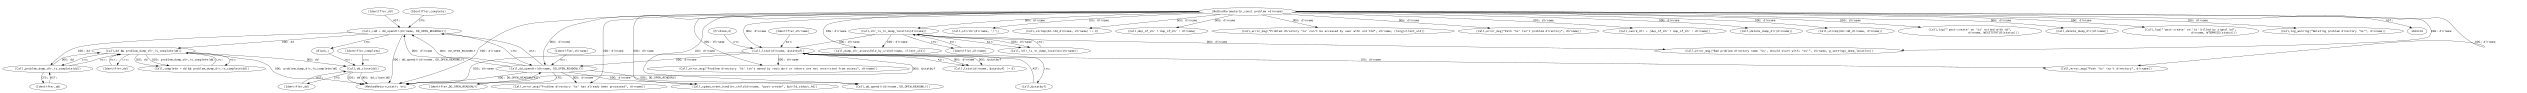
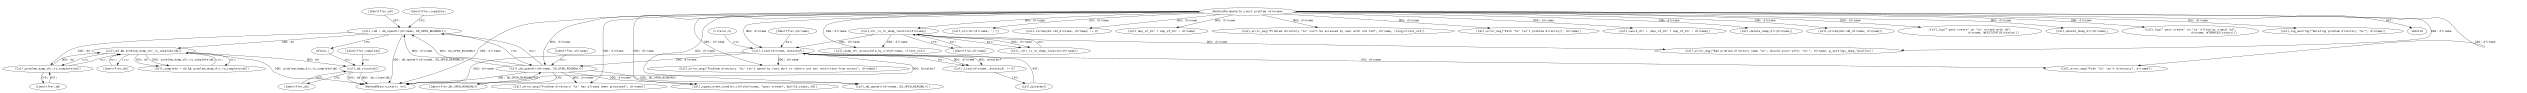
  digraph {
    fontname="Source Code Pro"
    node [fontname="Source Code Pro"]
    edge [fontname="Source Code Pro"]
    n1 [label="(Call,dd_close(dd))"]
    n2 [label="(Identifier,dd)"]
    n3 [label="(MethodReturn,static int)"]
    n4 [label="(Block,)"]
    n5 [label="(Call,dd && problem_dump_dir_is_complete(dd))"]
    n6 [label="(Call,problem_dump_dir_is_complete(dd))"]
    n7 [label="(Identifier,dd)"]
    n8 [label="(Call,complete = dd && problem_dump_dir_is_complete(dd))"]
    n9 [label="(Identifier,dd)"]
    n10 [label="(Call,*dd = dd_opendir(dirname, DD_OPEN_READONLY))"]
    n11 [label="(Call,dd_opendir(dirname, DD_OPEN_READONLY))"]
    n12 [label="(Call,error_msg(\"Problem directory '%s' has already been processed\", dirname))"]
    n13 [label="(Call,dd_opendir(dirname, DD_OPEN_READONLY))"]
    n14 [label="(Identifier,DD_OPEN_READONLY)"]
    n15 [label="(Call,spawn_event_handler_child(dirname, \"post-create\", &child_stdout_fd))"]
    n16 [label="(Call,lstat(dirname, &statbuf))"]
    n17 [label="(Call,lstat(dirname, &statbuf) != 0)"]
    n18 [label="(Call,error_msg(\"Problem directory '%s' isn't owned by root:abrt or others are not restricted from access\", dirname))"]
    n19 [label="(Call,error_msg(\"Path '%s' isn't directory\", dirname))"]
    n20 [label="(Call,&statbuf)"]
    n21 [label="(Call,dir_is_in_dump_location(dirname))"]
    n22 [label="(Call,error_msg(\"Bad problem directory name '%s', should start with: '%s'\", dirname, g_settings_dump_location))"]
    n23 [label="(Call,dump_dir_accessible_by_uid(dirname, client_uid))"]
    n24 [label="(Identifier,dirname)"]
    n25 [label="(Call,!dir_is_in_dump_location(dirname))"]
    n26 [label="(MethodParameterIn,const problem *dirname)"]
    n27 [label="(Call,strrchr(dirname, '/'))"]
    n28 [label="(Call,strcmp(dd->dd_dirname, dirname) != 0)"]
    n29 [label="(Call,dup_of_dir ? dup_of_dir : dirname)"]
    n30 [label="(Call,error_msg(\"Problem directory '%s' can't be accessed by user with uid %ld\", dirname, (long)client_uid))"]
    n31 [label="(Call,error_msg(\"Path '%s' isn't problem directory\", dirname))"]
    n32 [label="(Call,*work_dir = (dup_of_dir ? dup_of_dir : dirname))"]
    n33 [label="(Call,delete_dump_dir(dirname))"]
    n34 [label="(Call,strcmp(dd->dd_dirname, dirname))"]
    n35 [label="(Call,log(\"'post-create' on '%s' exited with %d\",\n                            dirname, WEXITSTATUS(status)))"]
    n36 [label="(Call,delete_dump_dir(dirname))"]
    n37 [label="(Call,log(\"'post-create' on '%s' killed by signal %d\",\n                            dirname, WTERMSIG(status)))"]
    n38 [label="(Call,log_warning(\"Deleting problem directory '%s'\", dirname))"]
    1000133
    n40 [label="(Identifier,dirname)"]
    n41 [label="(Identifier,complete)"]
    n42 [label="(Identifier,dd)"]
-   n43 [label="(Problem,0)"]
+   n43 [label="(Literal,0)"]
    n44 [label="(Identifier,dirname)"]
    n45 [label="(Identifier,complete)"]
    n1 -> n2 [label="CFG: "]
    n1 -> n3 [label="DDG: dd_close(dd)"]
    n1 -> n3 [label="DDG: dd"]
    n2 -> n1 [label="AST: "]
    n4 -> n1 [label="AST: "]
    n5 -> n1 [label="DDG: dd"]
    n5 -> n3 [label="DDG: problem_dump_dir_is_complete(dd)"]
    n5 -> n6 [label="CFG: "]
    n5 -> n7 [label="CFG: "]
    n5 -> n8 [label="AST: "]
    n5 -> n8 [label="DDG: dd"]
    n5 -> n8 [label="DDG: problem_dump_dir_is_complete(dd)"]
    n6 -> n5 [label="AST: "]
    n6 -> n5 [label="DDG: dd"]
    n6 -> n9 [label="CFG: "]
    n7 -> n5 [label="AST: "]
    n8 -> n5 [label="CFG: "]
    n9 -> n6 [label="AST: "]
    n10 -> n3 [label="DDG: dd_opendir(dirname, DD_OPEN_READONLY)"]
    n10 -> n4 [label="CFG: "]
    n10 -> n5 [label="DDG: dd"]
    n10 -> n6 [label="DDG: dd"]
    n10 -> n11 [label="CFG: "]
    n11 -> n3 [label="DDG: DD_OPEN_READONLY"]
    n11 -> n10 [label="AST: "]
    n11 -> n10 [label="DDG: dirname"]
    n11 -> n10 [label="DDG: DD_OPEN_READONLY"]
    n11 -> n12 [label="DDG: dirname"]
    n11 -> n13 [label="DDG: DD_OPEN_READONLY"]
    n11 -> n14 [label="CFG: "]
    n11 -> n15 [label="DDG: dirname"]
    n14 -> n11 [label="AST: "]
    n16 -> n3 [label="DDG: dirname"]
    n16 -> n3 [label="DDG: &statbuf"]
    n16 -> n11 [label="DDG: dirname"]
    n16 -> n17 [label="AST: "]
    n16 -> n17 [label="DDG: dirname"]
    n16 -> n17 [label="DDG: &statbuf"]
    n16 -> n18 [label="DDG: dirname"]
    n16 -> n19 [label="DDG: dirname"]
-   n16 -> n20 [label="CFG: "]
+   n17 -> n20 [label="CFG: "]
    n20 -> n16 [label="AST: "]
    n21 -> n16 [label="DDG: dirname"]
    n21 -> n22 [label="DDG: dirname"]
    n21 -> n23 [label="DDG: dirname"]
    n21 -> n24 [label="CFG: "]
    n21 -> n25 [label="AST: "]
    n21 -> n25 [label="DDG: dirname"]
    n24 -> n21 [label="AST: "]
    n25 -> n21 [label="CFG: "]
    n26 -> n3 [label="DDG: dirname"]
    n26 -> n11 [label="DDG: dirname"]
    n26 -> n12 [label="DDG: dirname"]
    n26 -> n13 [label="DDG: dirname"]
    n26 -> n15 [label="DDG: dirname"]
    n26 -> n16 [label="DDG: dirname"]
    n26 -> n18 [label="DDG: dirname"]
    n26 -> n19 [label="DDG: dirname"]
    n26 -> n21 [label="DDG: dirname"]
    n26 -> n22 [label="DDG: dirname"]
    n26 -> n23 [label="DDG: dirname"]
    n26 -> n27 [label="DDG: dirname"]
    n26 -> n28 [label="DDG: dirname"]
    n26 -> n29 [label="DDG: dirname"]
    n26 -> n30 [label="DDG: dirname"]
    n26 -> n31 [label="DDG: dirname"]
    n26 -> n32 [label="DDG: dirname"]
    n26 -> n33 [label="DDG: dirname"]
    n26 -> n34 [label="DDG: dirname"]
    n26 -> n35 [label="DDG: dirname"]
    n26 -> n36 [label="DDG: dirname"]
    n26 -> n37 [label="DDG: dirname"]
    n26 -> n38 [label="DDG: dirname"]
    n26 -> 1000133 [label="AST: "]
    n40 -> n16 [label="AST: "]
    n41 -> n1 [label="CFG: "]
    n42 -> n10 [label="AST: "]
    n43 -> n16 [label="CFG: "]
    n44 -> n11 [label="AST: "]
    n45 -> n10 [label="CFG: "]
  }
